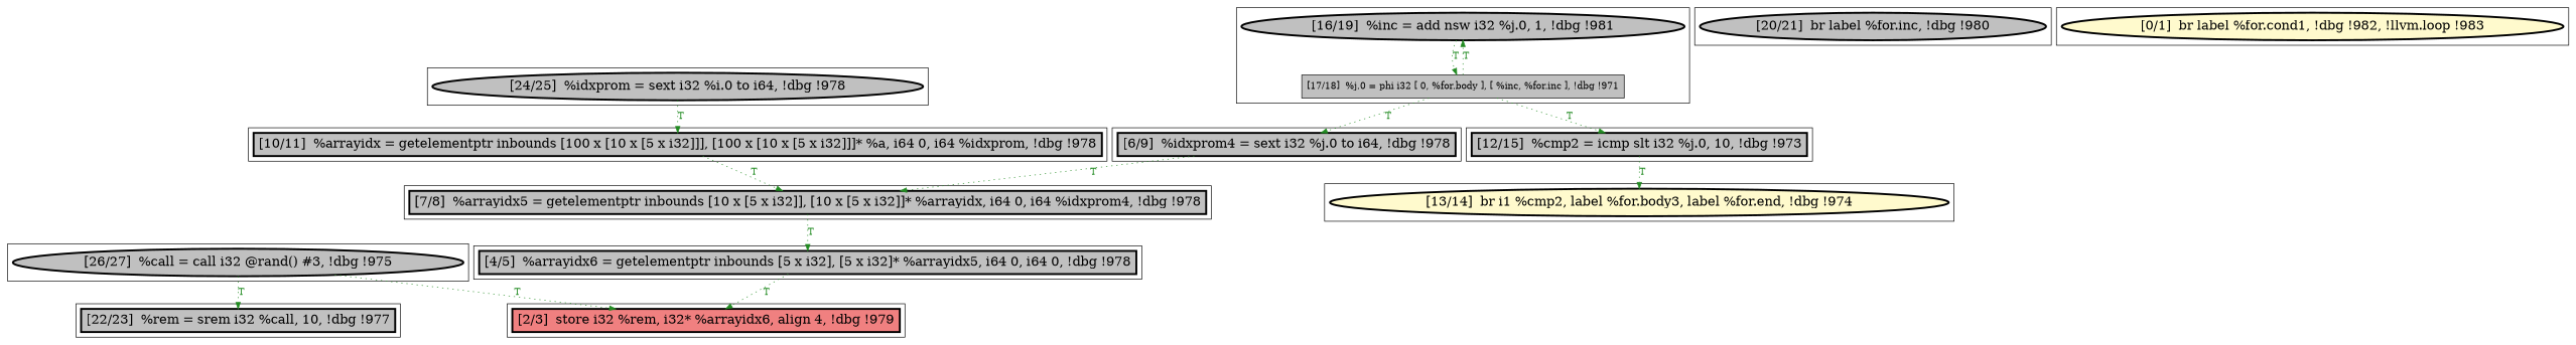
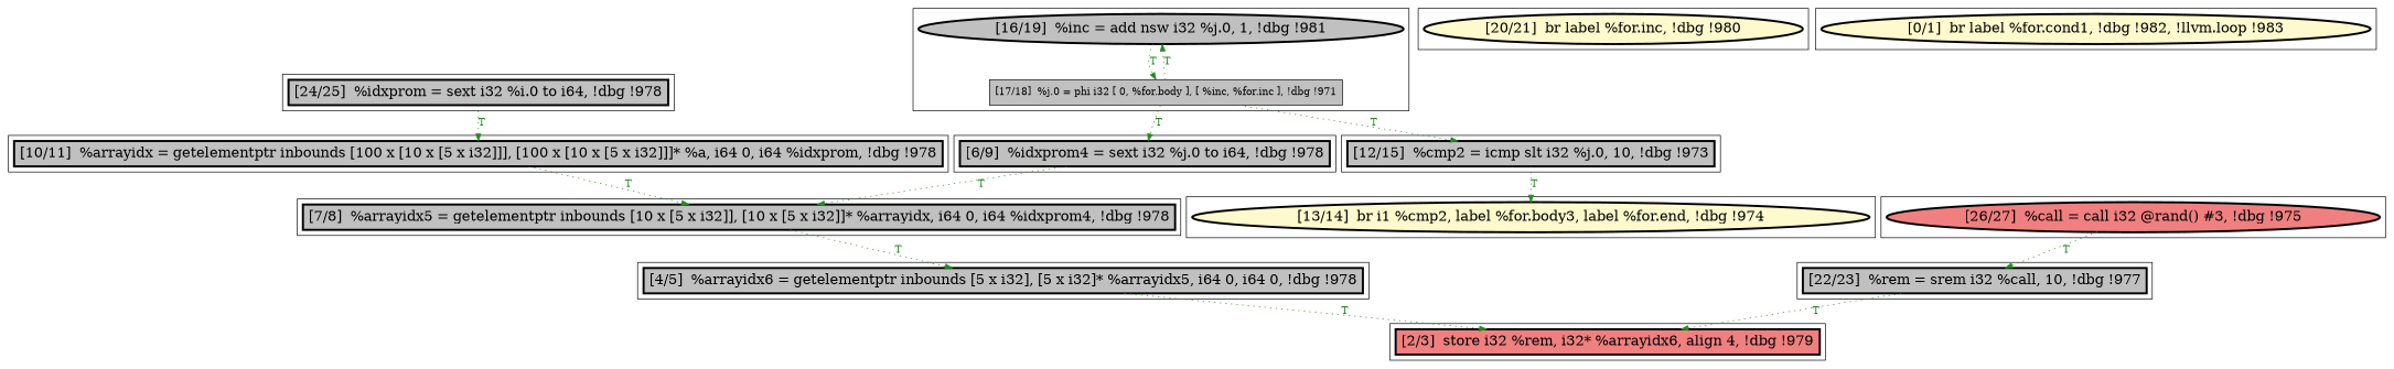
  digraph {
    node [fillcolor=grey fontsize=20 penwidth=3.0 shape=rectangle style=filled]
    edge [color=forestgreen fontcolor=forestgreen style=dotted]
    n1 [label="[22/23]  %rem = srem i32 %call, 10, !dbg !977"]
-   n2 [label="[24/25]  %idxprom = sext i32 %i.0 to i64, !dbg !978" shape=ellipse]
+   n2 [label="[24/25]  %idxprom = sext i32 %i.0 to i64, !dbg !978"]
    n3 [label="[16/19]  %inc = add nsw i32 %j.0, 1, !dbg !981" shape=ellipse]
    n4 [label="[17/18]  %j.0 = phi i32 [ 0, %for.body ], [ %inc, %for.inc ], !dbg !971" fontsize="" penwidth=""]
    n5 [fillcolor=lemonchiffon label="[13/14]  br i1 %cmp2, label %for.body3, label %for.end, !dbg !974" shape=ellipse]
-   n6 [label="[20/21]  br label %for.inc, !dbg !980" shape=ellipse]
-   n7 [label="[26/27]  %call = call i32 @rand() #3, !dbg !975" shape=ellipse]
+   n6 [fillcolor=lemonchiffon label="[20/21]  br label %for.inc, !dbg !980" shape=ellipse]
+   n7 [fillcolor=lightcoral label="[26/27]  %call = call i32 @rand() #3, !dbg !975" shape=ellipse]
    n8 [fillcolor=lemonchiffon label="[0/1]  br label %for.cond1, !dbg !982, !llvm.loop !983" shape=ellipse]
    n9 [label="[12/15]  %cmp2 = icmp slt i32 %j.0, 10, !dbg !973"]
    n10 [label="[10/11]  %arrayidx = getelementptr inbounds [100 x [10 x [5 x i32]]], [100 x [10 x [5 x i32]]]* %a, i64 0, i64 %idxprom, !dbg !978"]
    n11 [fillcolor=lightcoral label="[2/3]  store i32 %rem, i32* %arrayidx6, align 4, !dbg !979" shape=box]
    n12 [label="[4/5]  %arrayidx6 = getelementptr inbounds [5 x i32], [5 x i32]* %arrayidx5, i64 0, i64 0, !dbg !978"]
    n13 [label="[6/9]  %idxprom4 = sext i32 %j.0 to i64, !dbg !978"]
    n14 [label="[7/8]  %arrayidx5 = getelementptr inbounds [10 x [5 x i32]], [10 x [5 x i32]]* %arrayidx, i64 0, i64 %idxprom4, !dbg !978"]
    subgraph cluster_1 {
      n1
    }
    subgraph cluster_2 {
      n2
    }
    subgraph cluster_3 {
      n3
      n4
    }
    subgraph cluster_4 {
      n5
    }
    subgraph cluster_5 {
      n6
    }
    subgraph cluster_6 {
      n7
    }
    subgraph cluster_7 {
      n8
    }
    subgraph cluster_8 {
      n9
    }
    subgraph cluster_9 {
      n10
    }
    subgraph cluster_10 {
      n11
    }
    subgraph cluster_11 {
      n12
    }
    subgraph cluster_12 {
      n13
    }
    subgraph cluster_13 {
      n14
    }
-   n7 -> n11 [label=T]
+   n1 -> n11 [label=T]
    n2 -> n10 [label=T]
    n3 -> n4 [label=T]
    n4 -> n3 [label=T]
    n4 -> n9 [label=T]
    n4 -> n13 [label=T]
    n7 -> n1 [label=T]
    n9 -> n5 [label=T]
    n10 -> n14 [label=T]
    n12 -> n11 [label=T]
    n13 -> n14 [label=T]
    n14 -> n12 [label=T]
  }
